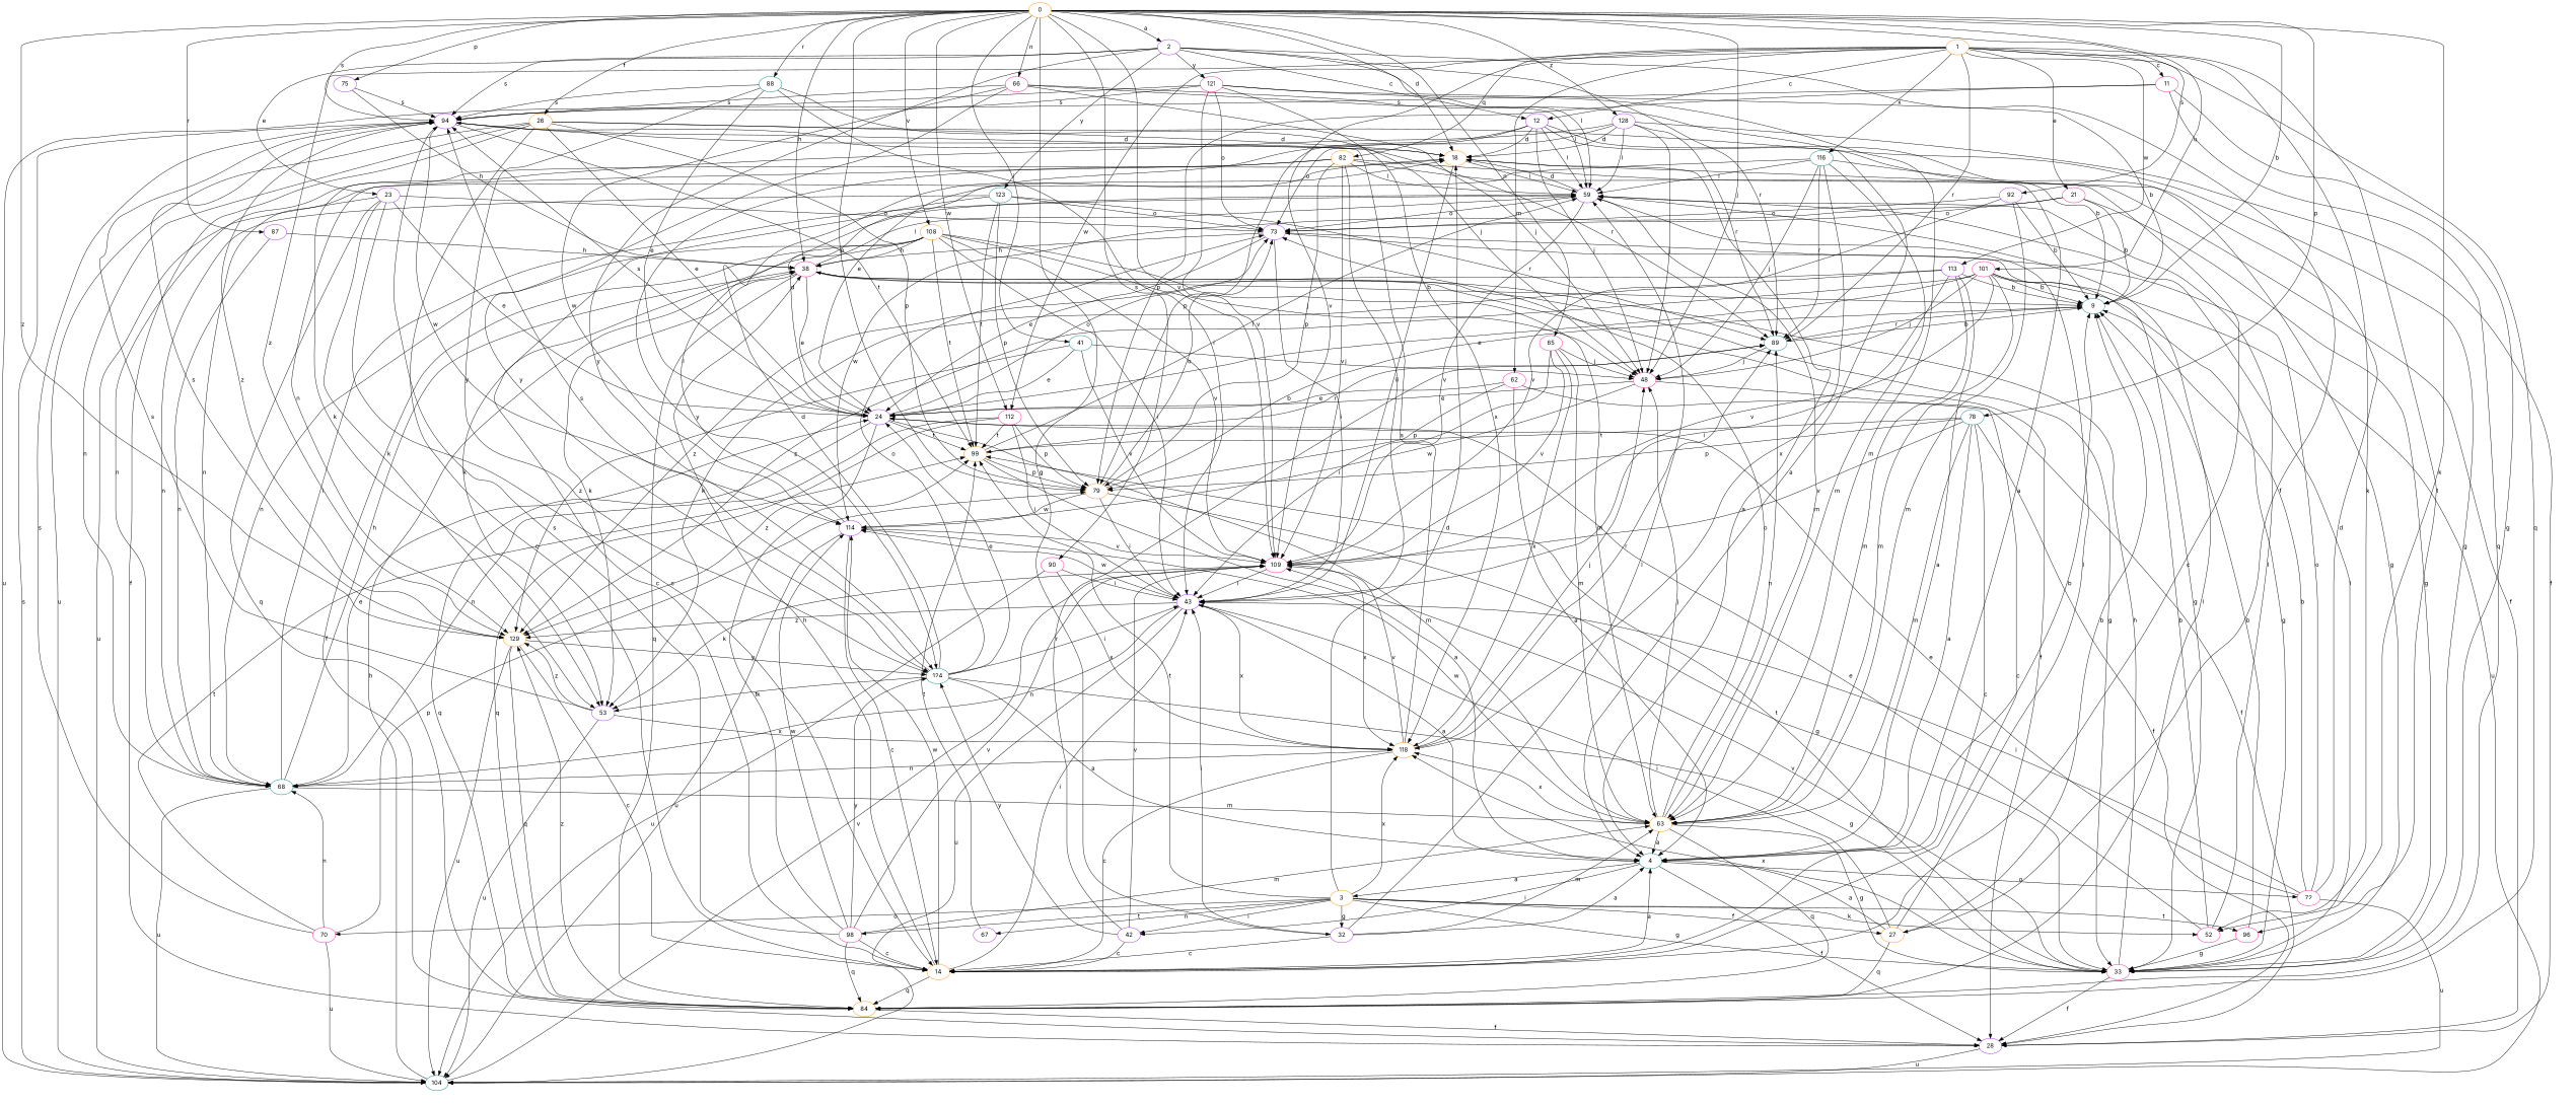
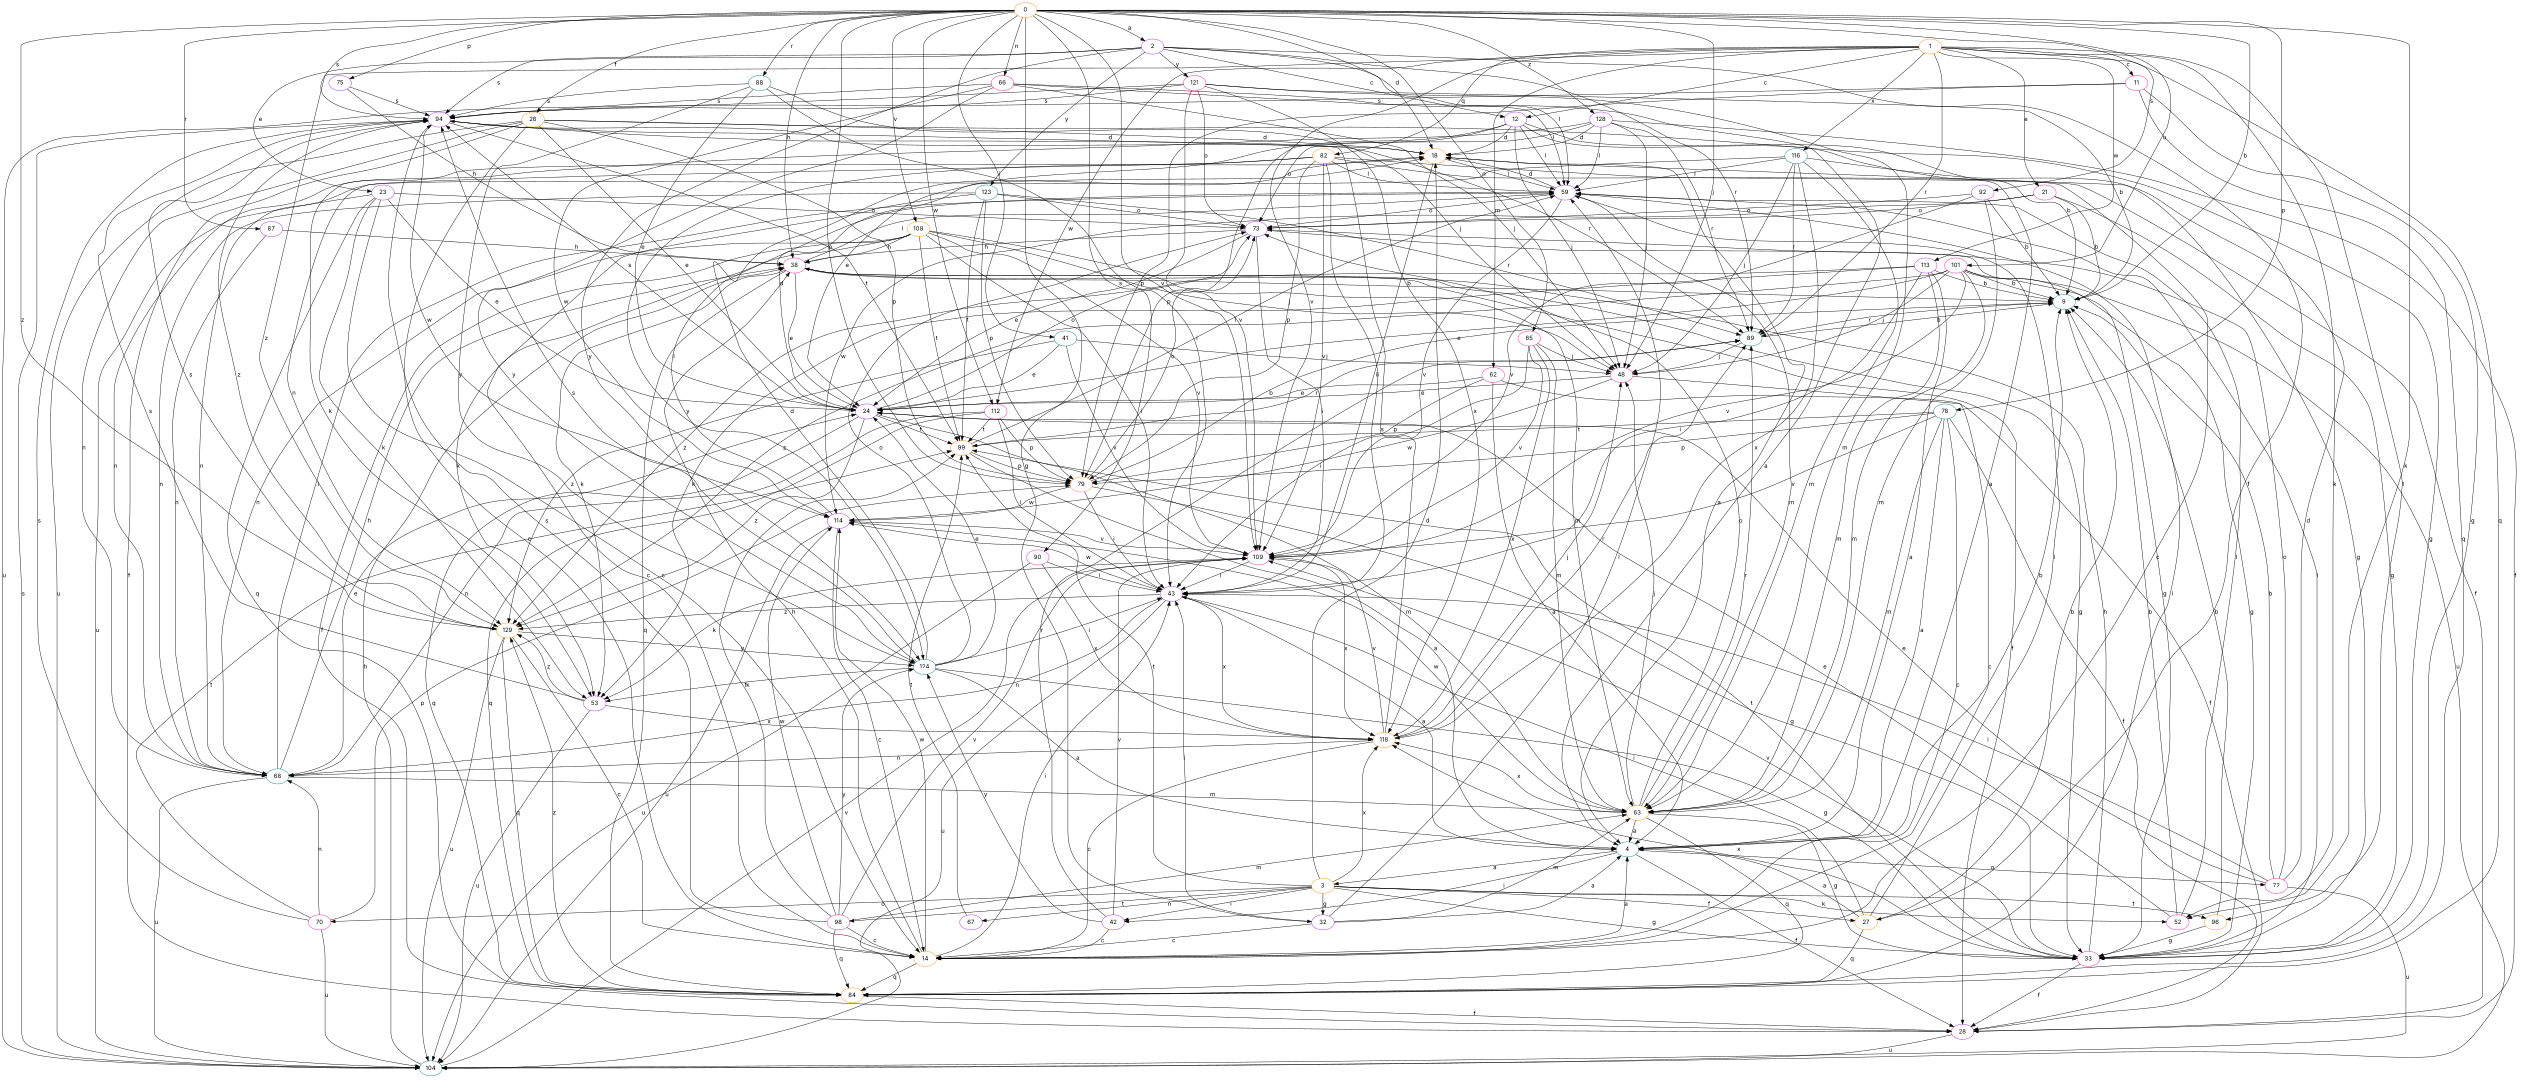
  strict digraph {
    fontname=Inter
    node [color=purple fontname=Inter]
    edge [fontname=Inter]
    0 [color=darkorange]
    2
    9 [color=teal]
    18 [color=darkorange]
    26 [color=darkorange]
    32
    38 [color=deeppink]
    41 [color=teal]
    48 [color=deeppink]
    52 [color=deeppink]
    65 [color=deeppink]
    66 [color=deeppink]
    75
    78 [color=teal]
    79 [color=darkorange]
    87
    88 [color=teal]
    90 [color=deeppink]
    92
    94
    101 [color=deeppink]
    108 [color=darkorange]
    109 [color=deeppink]
    112 [color=deeppink]
    128
    129 [color=darkorange]
    12
    89 [color=teal]
    23
    27 [color=darkorange]
    59
    121 [color=deeppink]
    123 [color=teal]
    124 [color=teal]
    4 [color=teal]
    43
    33 [color=deeppink]
    28
    24
    14 [color=darkorange]
    104 [color=teal]
    68 [color=teal]
    63 [color=darkorange]
    84 [color=darkorange]
    53
    114
    118 [color=darkorange]
    99 [color=darkorange]
    73
    1 [color=darkorange]
    11 [color=deeppink]
    21 [color=deeppink]
    62 [color=deeppink]
    82 [color=darkorange]
-   96 [color=deeppink]
+   96 [color=darkorange]
    113
    116 [color=teal]
    3 [color=darkorange]
    42
    67
    70 [color=deeppink]
    98 [color=deeppink]
    72 [color=deeppink]
    0 -> 2 [label=a]
    0 -> 9 [label=b]
    0 -> 18 [label=d]
    0 -> 26 [label=f]
    0 -> 32 [label=g]
    0 -> 38 [label=h]
    0 -> 41 [label=i]
    0 -> 48 [label=j]
    0 -> 52 [label=k]
    0 -> 65 [label=n]
    0 -> 66 [label=n]
    0 -> 75 [label=p]
    0 -> 78 [label=p]
    0 -> 79 [label=p]
    0 -> 87 [label=r]
    0 -> 88 [label=r]
    0 -> 90 [label=s]
    0 -> 92 [label=s]
    0 -> 94 [label=s]
    0 -> 101 [label=u]
    0 -> 108 [label=v]
    0 -> 109 [label=v]
    0 -> 112 [label=w]
    0 -> 128 [label=z]
    0 -> 129 [label=z]
    2 -> 94 [label=s]
    2 -> 12 [label=c]
    2 -> 89 [label=r]
    2 -> 23 [label=e]
    2 -> 27 [label=f]
    2 -> 59 [label=l]
    2 -> 121 [label=y]
    2 -> 123 [label=y]
    2 -> 124 [label=y]
    9 -> 89 [label=r]
    18 -> 59 [label=l]
    18 -> 124 [label=y]
    18 -> 4 [label=a]
    18 -> 43 [label=i]
    26 -> 18 [label=d]
    26 -> 79 [label=p]
    26 -> 33 [label=g]
    26 -> 28 [label=f]
    26 -> 24 [label=e]
    26 -> 14 [label=c]
    26 -> 104 [label=u]
    26 -> 68 [label=n]
    32 -> 59 [label=l]
    32 -> 4 [label=a]
    32 -> 43 [label=i]
    32 -> 14 [label=c]
    32 -> 63 [label=m]
    38 -> 9 [label=b]
    38 -> 59 [label=l]
    38 -> 33 [label=g]
    38 -> 28 [label=f]
    38 -> 24 [label=e]
    38 -> 84 [label=q]
    38 -> 53 [label=k]
    41 -> 48 [label=j]
    41 -> 109 [label=v]
    41 -> 129 [label=z]
    41 -> 24 [label=e]
    48 -> 24 [label=e]
    48 -> 14 [label=c]
    48 -> 114 [label=w]
    52 -> 9 [label=b]
    52 -> 59 [label=l]
    52 -> 24 [label=e]
    65 -> 48 [label=j]
    65 -> 109 [label=v]
    65 -> 43 [label=i]
    65 -> 63 [label=m]
    65 -> 118 [label=x]
    66 -> 48 [label=j]
    66 -> 94 [label=s]
    66 -> 59 [label=l]
    66 -> 124 [label=y]
    66 -> 4 [label=a]
    66 -> 114 [label=w]
    75 -> 38 [label=h]
    75 -> 94 [label=s]
    78 -> 79 [label=p]
    78 -> 109 [label=v]
    78 -> 4 [label=a]
    78 -> 28 [label=f]
    78 -> 14 [label=c]
    78 -> 63 [label=m]
    78 -> 99 [label=t]
    79 -> 9 [label=b]
    79 -> 43 [label=i]
    79 -> 33 [label=g]
    79 -> 114 [label=w]
    79 -> 73 [label=o]
    87 -> 38 [label=h]
    87 -> 68 [label=n]
    88 -> 48 [label=j]
    88 -> 94 [label=s]
    88 -> 124 [label=y]
    88 -> 43 [label=i]
    88 -> 24 [label=e]
    90 -> 43 [label=i]
    90 -> 104 [label=u]
    90 -> 118 [label=x]
    92 -> 9 [label=b]
    92 -> 109 [label=v]
    92 -> 63 [label=m]
    92 -> 73 [label=o]
    94 -> 18 [label=d]
    94 -> 129 [label=z]
    94 -> 89 [label=r]
    94 -> 114 [label=w]
    94 -> 99 [label=t]
    101 -> 9 [label=b]
    101 -> 48 [label=j]
    101 -> 109 [label=v]
    101 -> 129 [label=z]
    101 -> 33 [label=g]
    101 -> 24 [label=e]
    101 -> 104 [label=u]
    101 -> 63 [label=m]
    108 -> 38 [label=h]
    108 -> 48 [label=j]
    108 -> 109 [label=v]
    108 -> 43 [label=i]
    108 -> 28 [label=f]
    108 -> 68 [label=n]
    108 -> 63 [label=m]
    108 -> 53 [label=k]
    108 -> 99 [label=t]
    109 -> 43 [label=i]
    109 -> 53 [label=k]
    109 -> 118 [label=x]
    112 -> 79 [label=p]
    112 -> 43 [label=i]
    112 -> 68 [label=n]
    112 -> 84 [label=q]
    112 -> 99 [label=t]
    128 -> 18 [label=d]
    128 -> 48 [label=j]
    128 -> 89 [label=r]
    128 -> 59 [label=l]
    128 -> 28 [label=f]
    128 -> 53 [label=k]
    128 -> 73 [label=o]
    129 -> 94 [label=s]
    129 -> 124 [label=y]
    129 -> 14 [label=c]
    129 -> 104 [label=u]
    129 -> 84 [label=q]
    12 -> 9 [label=b]
    12 -> 18 [label=d]
    12 -> 48 [label=j]
    12 -> 79 [label=p]
    12 -> 59 [label=l]
    12 -> 4 [label=a]
    12 -> 24 [label=e]
    89 -> 9 [label=b]
    89 -> 48 [label=j]
    23 -> 24 [label=e]
    23 -> 14 [label=c]
    23 -> 104 [label=u]
    23 -> 84 [label=q]
    23 -> 53 [label=k]
    23 -> 73 [label=o]
    27 -> 9 [label=b]
    27 -> 59 [label=l]
    27 -> 4 [label=a]
    27 -> 43 [label=i]
    27 -> 84 [label=q]
    59 -> 18 [label=d]
    59 -> 109 [label=v]
    59 -> 63 [label=m]
    59 -> 73 [label=o]
    121 -> 9 [label=b]
    121 -> 94 [label=s]
    121 -> 109 [label=v]
    121 -> 104 [label=u]
    121 -> 63 [label=m]
    121 -> 118 [label=x]
    121 -> 73 [label=o]
    123 -> 79 [label=p]
    123 -> 89 [label=r]
    123 -> 14 [label=c]
    123 -> 68 [label=n]
    123 -> 99 [label=t]
    123 -> 73 [label=o]
    124 -> 18 [label=d]
    124 -> 94 [label=s]
    124 -> 4 [label=a]
    124 -> 43 [label=i]
    124 -> 33 [label=g]
    124 -> 24 [label=e]
    124 -> 53 [label=k]
    124 -> 73 [label=o]
    4 -> 9 [label=b]
    4 -> 28 [label=f]
    4 -> 3 [label=a]
    4 -> 42 [label=i]
    4 -> 72 [label=o]
    43 -> 129 [label=z]
    43 -> 4 [label=a]
    43 -> 104 [label=u]
    43 -> 68 [label=n]
    43 -> 114 [label=w]
    43 -> 118 [label=x]
    33 -> 38 [label=h]
    33 -> 109 [label=v]
    33 -> 59 [label=l]
    33 -> 28 [label=f]
    33 -> 118 [label=x]
    33 -> 99 [label=t]
    28 -> 104 [label=u]
    24 -> 18 [label=d]
    24 -> 94 [label=s]
    24 -> 129 [label=z]
    24 -> 63 [label=m]
    24 -> 84 [label=q]
    24 -> 99 [label=t]
    24 -> 73 [label=o]
    14 -> 38 [label=h]
    14 -> 4 [label=a]
    14 -> 43 [label=i]
    14 -> 84 [label=q]
    14 -> 114 [label=w]
    104 -> 38 [label=h]
    104 -> 94 [label=s]
    104 -> 109 [label=v]
    68 -> 38 [label=h]
    68 -> 59 [label=l]
    68 -> 24 [label=e]
    68 -> 104 [label=u]
    68 -> 63 [label=m]
    63 -> 48 [label=j]
-   63 -> 89 [label=n]
+   63 -> 89 [label=r]
    63 -> 4 [label=a]
    63 -> 33 [label=g]
    63 -> 84 [label=q]
    63 -> 114 [label=w]
    63 -> 118 [label=x]
    63 -> 73 [label=o]
    84 -> 129 [label=z]
    84 -> 59 [label=l]
    84 -> 28 [label=f]
    53 -> 94 [label=s]
    53 -> 129 [label=z]
    53 -> 104 [label=u]
    53 -> 118 [label=x]
    114 -> 109 [label=v]
    114 -> 59 [label=l]
    114 -> 14 [label=c]
    114 -> 104 [label=u]
    118 -> 48 [label=j]
    118 -> 94 [label=s]
    118 -> 109 [label=v]
    118 -> 89 [label=r]
    118 -> 14 [label=c]
    118 -> 68 [label=n]
    99 -> 79 [label=p]
    99 -> 89 [label=r]
    99 -> 59 [label=l]
    99 -> 4 [label=a]
    73 -> 38 [label=h]
    73 -> 43 [label=i]
    73 -> 33 [label=g]
    73 -> 24 [label=e]
    1 -> 52 [label=k]
    1 -> 109 [label=v]
    1 -> 112 [label=w]
    1 -> 129 [label=z]
    1 -> 12 [label=c]
    1 -> 89 [label=r]
    1 -> 84 [label=q]
    1 -> 11 [label=c]
    1 -> 21 [label=e]
    1 -> 62 [label=m]
    1 -> 82 [label=q]
    1 -> 96 [label=t]
    1 -> 113 [label=w]
    1 -> 116 [label=x]
    11 -> 79 [label=p]
    11 -> 94 [label=s]
    11 -> 33 [label=g]
    11 -> 84 [label=q]
    21 -> 9 [label=b]
    21 -> 33 [label=g]
    21 -> 114 [label=w]
    21 -> 73 [label=o]
    62 -> 79 [label=p]
    62 -> 4 [label=a]
    62 -> 28 [label=f]
    62 -> 24 [label=e]
    82 -> 79 [label=p]
    82 -> 109 [label=v]
    82 -> 129 [label=n]
    82 -> 59 [label=l]
    82 -> 43 [label=i]
    82 -> 28 [label=f]
    82 -> 14 [label=c]
    82 -> 68 [label=n]
    96 -> 9 [label=b]
    96 -> 33 [label=g]
    113 -> 9 [label=b]
    113 -> 129 [label=z]
    113 -> 4 [label=a]
    113 -> 43 [label=i]
    113 -> 63 [label=m]
    113 -> 53 [label=k]
    116 -> 48 [label=j]
    116 -> 89 [label=r]
    116 -> 59 [label=l]
    116 -> 33 [label=g]
    116 -> 68 [label=n]
    116 -> 63 [label=m]
    116 -> 118 [label=x]
    3 -> 18 [label=d]
    3 -> 32 [label=g]
    3 -> 52 [label=k]
    3 -> 27 [label=f]
    3 -> 33 [label=g]
    3 -> 118 [label=x]
    3 -> 99 [label=t]
    3 -> 96 [label=t]
    3 -> 42 [label=i]
    3 -> 67 [label=n]
    3 -> 70 [label=o]
    3 -> 98 [label=t]
    42 -> 109 [label=v]
    42 -> 89 [label=r]
    42 -> 124 [label=y]
    42 -> 14 [label=c]
    67 -> 99 [label=t]
    70 -> 79 [label=p]
    70 -> 94 [label=s]
    70 -> 104 [label=u]
    70 -> 68 [label=n]
    70 -> 99 [label=t]
    98 -> 94 [label=s]
    98 -> 109 [label=v]
    98 -> 124 [label=y]
    98 -> 14 [label=c]
    98 -> 63 [label=m]
    98 -> 84 [label=q]
    98 -> 114 [label=w]
    98 -> 99 [label=t]
    72 -> 9 [label=b]
    72 -> 18 [label=d]
    72 -> 43 [label=i]
    72 -> 24 [label=e]
    72 -> 104 [label=u]
    72 -> 73 [label=o]
  }
